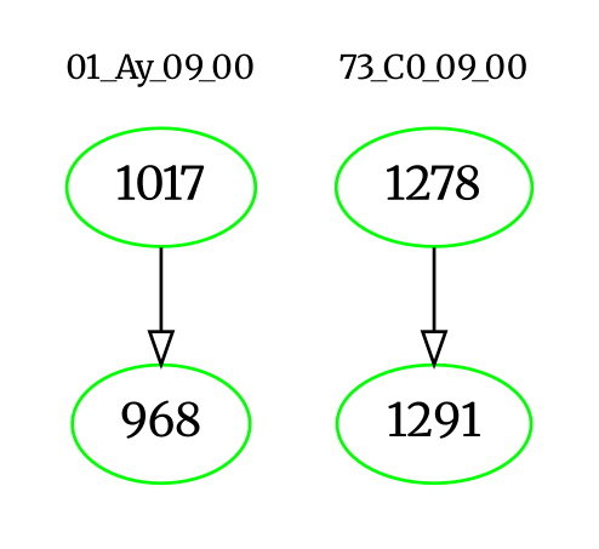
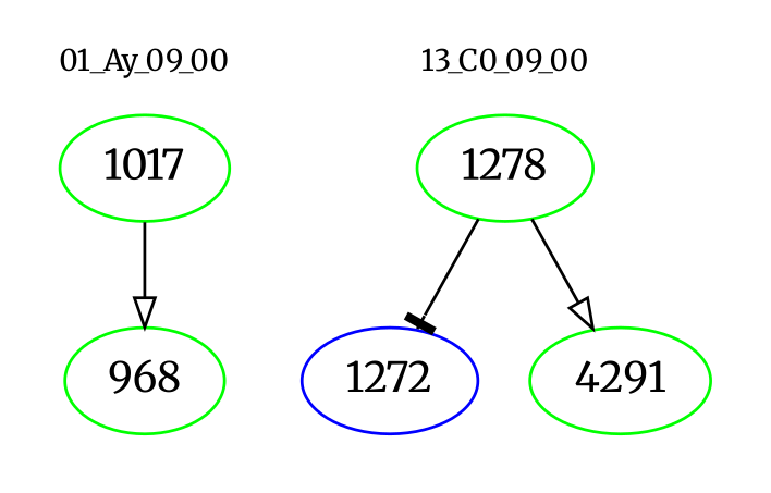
  digraph {
    fontname=Merriweather
    node [color=green fontname=Merriweather]
    edge [arrowhead=onormal color=black fontname=Merriweather]
    n1 [label=1017]
    n2 [label=968]
    n3 [label=1278]
-   n5 [label=1291]
+   n4 [color=blue label=1272]
+   n5 [label=4291]
    subgraph cluster_1 {
      color=white
      fontsize=10
      label="01_Ay_09_00"
      n1
      n2
    }
    subgraph cluster_2 {
      color=white
      fontsize=10
-     label="73_C0_09_00"
+     label="13_C0_09_00"
      n3
+     n4
      n5
    }
    n1 -> n2
+   n3 -> n4 [arrowhead=tee]
    n3 -> n5
  }
